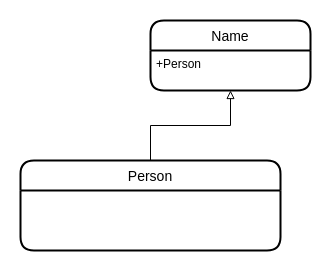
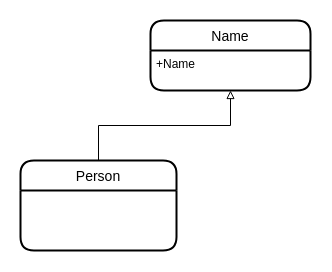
  <mxCell id="0" />
  <mxCell id="1" parent="0" />
  <mxCell id="2" value="Name" style="swimlane;childLayout=stackLayout;horizontal=1;startSize=30;horizontalStack=0;rounded=1;fontSize=14;fontStyle=0;strokeWidth=2;resizeParent=0;resizeLast=1;shadow=0;dashed=0;align=center;" vertex="1" parent="1"><mxGeometry x="150" y="20" width="160" height="70" as="geometry" /></mxCell>
- <mxCell id="3" value="+Person" style="align=left;strokeColor=none;fillColor=none;spacingLeft=4;fontSize=12;verticalAlign=top;resizable=0;rotatable=0;part=1;" vertex="1" parent="2"><mxGeometry y="30" width="160" height="40" as="geometry" /></mxCell>
+ <mxCell id="3" value="+Name" style="align=left;strokeColor=none;fillColor=none;spacingLeft=4;fontSize=12;verticalAlign=top;resizable=0;rotatable=0;part=1;" vertex="1" parent="2"><mxGeometry y="30" width="160" height="40" as="geometry" /></mxCell>
  <mxCell id="4" style="edgeStyle=orthogonalEdgeStyle;rounded=0;orthogonalLoop=1;jettySize=auto;html=1;endArrow=block;endFill=0;" edge="1" parent="1" source="5" target="3"><mxGeometry relative="1" as="geometry" /></mxCell>
- <mxCell id="5" value="Person" style="swimlane;childLayout=stackLayout;horizontal=1;startSize=30;horizontalStack=0;rounded=1;fontSize=14;fontStyle=0;strokeWidth=2;resizeParent=0;resizeLast=1;shadow=0;dashed=0;align=center;" vertex="1" parent="1"><mxGeometry x="20" y="160" width="260" height="90" as="geometry" /></mxCell>
+ <mxCell id="5" value="Person" style="swimlane;childLayout=stackLayout;horizontal=1;startSize=30;horizontalStack=0;rounded=1;fontSize=14;fontStyle=0;strokeWidth=2;resizeParent=0;resizeLast=1;shadow=0;dashed=0;align=center;" vertex="1" parent="1"><mxGeometry x="20" y="160" width="156" height="90" as="geometry" /></mxCell>
